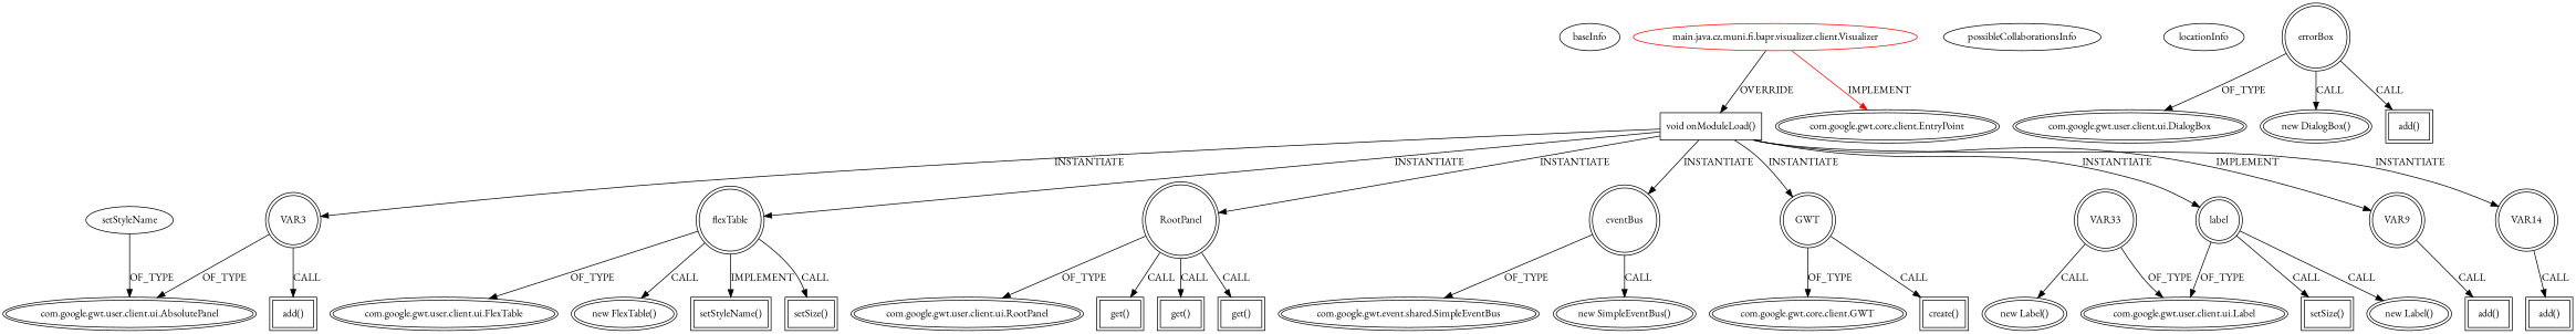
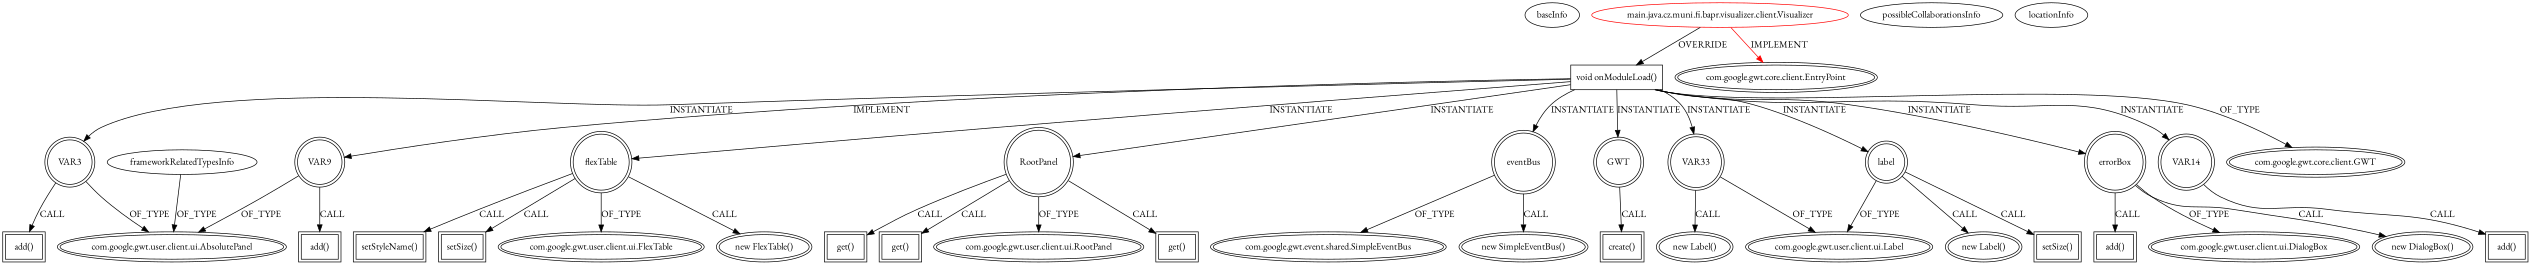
  digraph {
    fontname="EB Garamond"
    node [fontname="EB Garamond" isFrameworkType=true peripheries=2 vertexType=INSIDE_CALL]
    edge [fontname="EB Garamond"]
    baseInfo [category=extension_graph graphId=1278 isAnonymous=false possibleRelation=false isFrameworkType="" peripheries="" vertexType=""]
-   frameworkRelatedTypesInfo [0="com.google.gwt.core.client.EntryPoint" label=setStyleName isFrameworkType="" peripheries="" vertexType=""]
+   frameworkRelatedTypesInfo [0="com.google.gwt.core.client.EntryPoint" isFrameworkType="" peripheries="" vertexType=""]
    n3 [label="com.google.gwt.user.client.ui.AbsolutePanel" vertexType=FRAMEWORK_CLASS_TYPE]
    possibleCollaborationsInfo [isFrameworkType="" peripheries="" vertexType=""]
    locationInfo [contextSignature=Visualizer filePath="/domhanak-VisualizerGWT/VisualizerGWT-master/src/main/java/cz/muni/fi/bapr/visualizer/client/Visualizer.java" graphId=1278 projectName="domhanak-VisualizerGWT" isFrameworkType="" peripheries="" vertexType=""]
    n6 [color=red isFrameworkType=false label="main.java.cz.muni.fi.bapr.visualizer.client.Visualizer" vertexType=ROOT_CLIENT_CLASS_DECLARATION peripheries=""]
    n7 [label="com.google.gwt.core.client.EntryPoint" vertexType=FRAMEWORK_INTERFACE_TYPE]
    n8 [isFrameworkType=false label="void onModuleLoad()" shape=box vertexType=OVERRIDING_METHOD_DECLARATION peripheries=""]
    n9 [label=flexTable shape=circle vertexType=VARIABLE_EXPRESION]
    n10 [label=VAR3 shape=circle vertexType=VARIABLE_EXPRESION]
    n11 [label=RootPanel shape=circle vertexType=VARIABLE_EXPRESION]
    n12 [label=eventBus shape=circle vertexType=VARIABLE_EXPRESION]
    n13 [label=GWT shape=circle vertexType=VARIABLE_EXPRESION]
    n14 [label=label shape=circle vertexType=VARIABLE_EXPRESION]
    n15 [label=VAR9 shape=circle vertexType=VARIABLE_EXPRESION]
    n16 [label=errorBox shape=circle vertexType=VARIABLE_EXPRESION]
    n17 [label=VAR33 shape=circle vertexType=VARIABLE_EXPRESION]
    n18 [label=VAR14 shape=circle vertexType=VARIABLE_EXPRESION]
    n19 [label="com.google.gwt.user.client.ui.FlexTable" vertexType=FRAMEWORK_CLASS_TYPE]
    n20 [label="new FlexTable()" vertexType=CONSTRUCTOR_CALL]
    n21 [label="setStyleName()" shape=box]
    n22 [label="setSize()" shape=box]
    n23 [label="add()" shape=box]
    n24 [label="com.google.gwt.user.client.ui.RootPanel" vertexType=FRAMEWORK_CLASS_TYPE]
    n25 [label="get()" shape=box]
    n26 [label="get()" shape=box]
    n27 [label="get()" shape=box]
    n28 [label="com.google.gwt.event.shared.SimpleEventBus" vertexType=FRAMEWORK_CLASS_TYPE]
    n29 [label="new SimpleEventBus()" vertexType=CONSTRUCTOR_CALL]
    n30 [label="com.google.gwt.core.client.GWT" vertexType=FRAMEWORK_CLASS_TYPE]
    n31 [label="create()" shape=box]
    n32 [label="com.google.gwt.user.client.ui.Label" vertexType=FRAMEWORK_CLASS_TYPE]
    n33 [label="new Label()" vertexType=CONSTRUCTOR_CALL]
    n34 [label="setSize()" shape=box]
    n35 [label="add()" shape=box]
    n36 [label="com.google.gwt.user.client.ui.DialogBox" vertexType=FRAMEWORK_CLASS_TYPE]
    n37 [label="new DialogBox()" vertexType=CONSTRUCTOR_CALL]
    n38 [label="add()" shape=box]
    n39 [label="new Label()" vertexType=CONSTRUCTOR_CALL]
    n40 [label="add()" shape=box]
    frameworkRelatedTypesInfo -> n3 [label=OF_TYPE]
    n6 -> n7 [color=red label=IMPLEMENT]
    n6 -> n8 [label=OVERRIDE]
    n8 -> n9 [label=INSTANTIATE]
    n8 -> n10 [label=INSTANTIATE]
    n8 -> n11 [label=INSTANTIATE]
    n8 -> n12 [label=INSTANTIATE]
    n8 -> n13 [label=INSTANTIATE]
    n8 -> n14 [label=INSTANTIATE]
    n8 -> n15 [label=IMPLEMENT]
+   n8 -> n16 [label=INSTANTIATE]
+   n8 -> n17 [label=INSTANTIATE]
    n8 -> n18 [label=INSTANTIATE]
    n9 -> n19 [label=OF_TYPE]
    n9 -> n20 [label=CALL]
-   n9 -> n21 [label=IMPLEMENT]
+   n9 -> n21 [label=CALL]
    n9 -> n22 [label=CALL]
    n10 -> n3 [label=OF_TYPE]
    n10 -> n23 [label=CALL]
    n11 -> n24 [label=OF_TYPE]
    n11 -> n25 [label=CALL]
    n11 -> n26 [label=CALL]
    n11 -> n27 [label=CALL]
    n12 -> n28 [label=OF_TYPE]
    n12 -> n29 [label=CALL]
-   n13 -> n30 [label=OF_TYPE]
+   n8 -> n30 [label=OF_TYPE]
    n13 -> n31 [label=CALL]
    n14 -> n32 [label=OF_TYPE]
    n14 -> n33 [label=CALL]
    n14 -> n34 [label=CALL]
+   n15 -> n3 [label=OF_TYPE]
    n15 -> n35 [label=CALL]
    n16 -> n36 [label=OF_TYPE]
    n16 -> n37 [label=CALL]
    n16 -> n38 [label=CALL]
    n17 -> n32 [label=OF_TYPE]
    n17 -> n39 [label=CALL]
    n18 -> n40 [label=CALL]
  }
